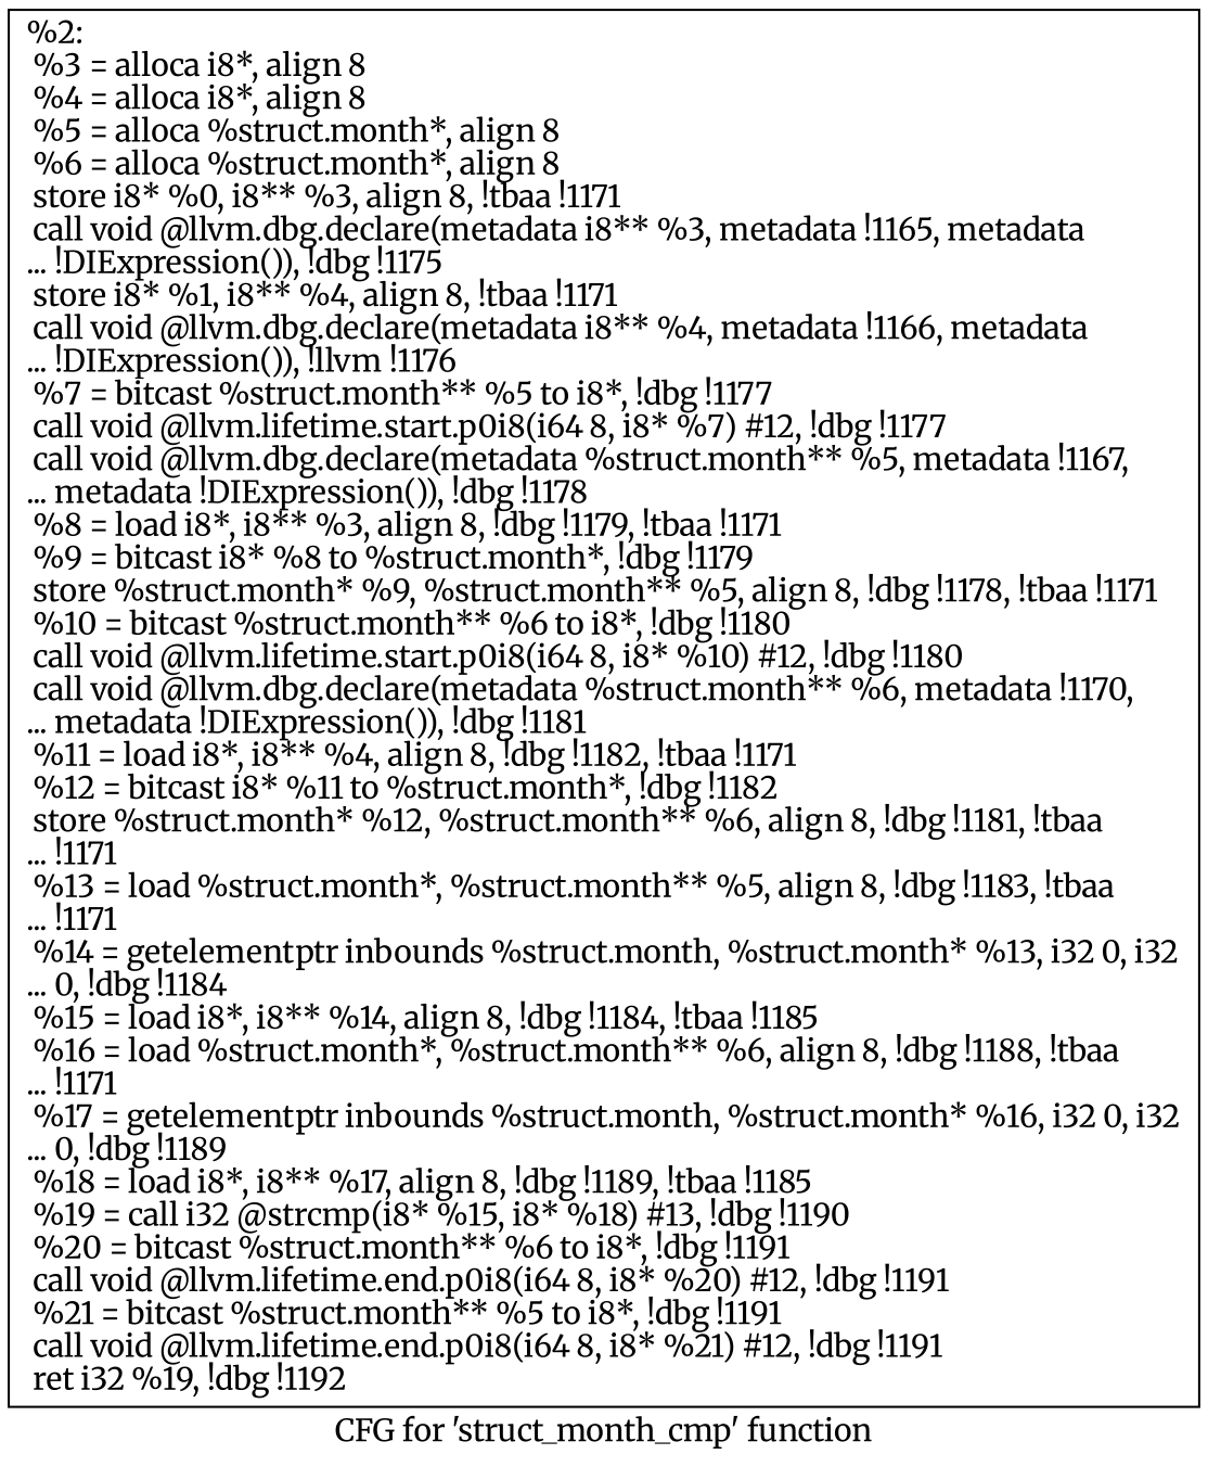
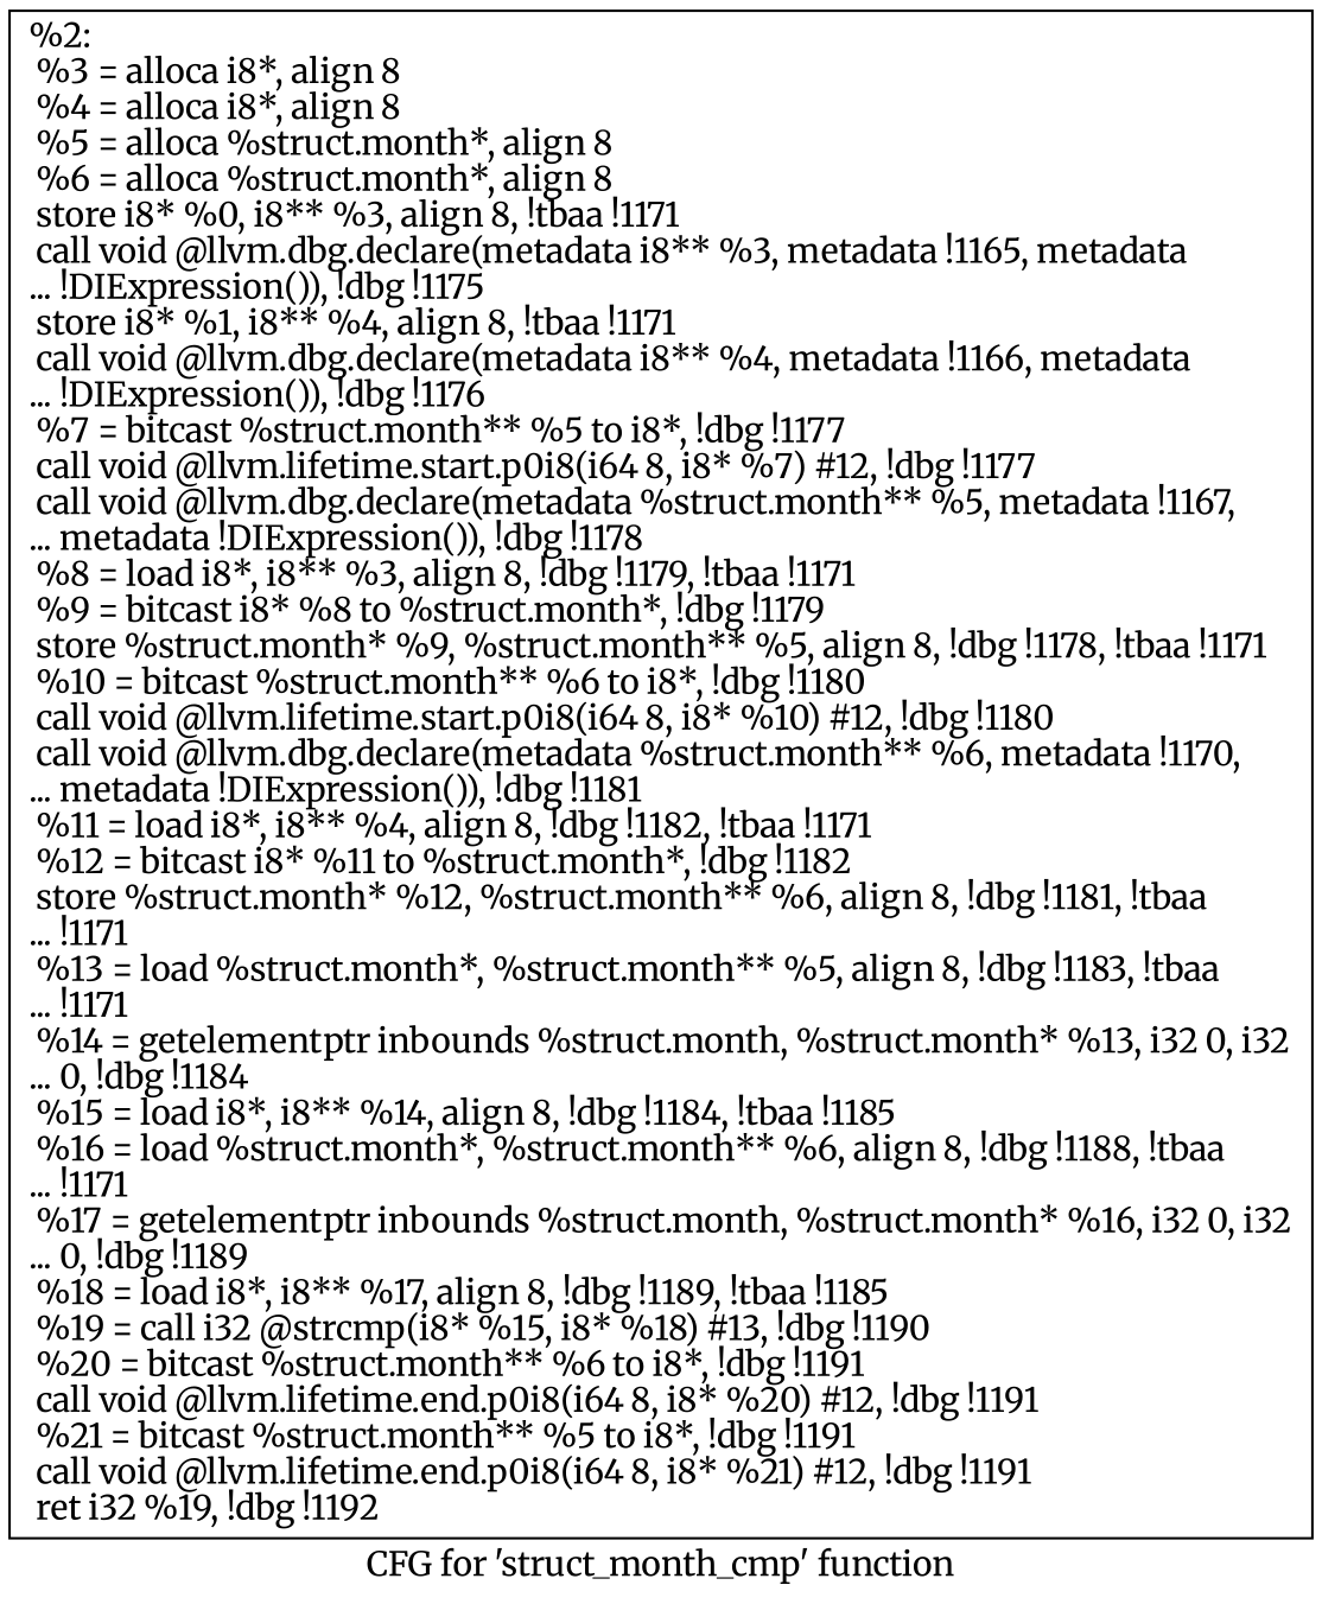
  digraph {
    label="CFG for 'struct_month_cmp' function"
    fontname=Merriweather
-   n1 [label="{%2:\l  %3 = alloca i8*, align 8\l  %4 = alloca i8*, align 8\l  %5 = alloca %struct.month*, align 8\l  %6 = alloca %struct.month*, align 8\l  store i8* %0, i8** %3, align 8, !tbaa !1171\l  call void @llvm.dbg.declare(metadata i8** %3, metadata !1165, metadata\l... !DIExpression()), !dbg !1175\l  store i8* %1, i8** %4, align 8, !tbaa !1171\l  call void @llvm.dbg.declare(metadata i8** %4, metadata !1166, metadata\l... !DIExpression()), !llvm !1176\l  %7 = bitcast %struct.month** %5 to i8*, !dbg !1177\l  call void @llvm.lifetime.start.p0i8(i64 8, i8* %7) #12, !dbg !1177\l  call void @llvm.dbg.declare(metadata %struct.month** %5, metadata !1167,\l... metadata !DIExpression()), !dbg !1178\l  %8 = load i8*, i8** %3, align 8, !dbg !1179, !tbaa !1171\l  %9 = bitcast i8* %8 to %struct.month*, !dbg !1179\l  store %struct.month* %9, %struct.month** %5, align 8, !dbg !1178, !tbaa !1171\l  %10 = bitcast %struct.month** %6 to i8*, !dbg !1180\l  call void @llvm.lifetime.start.p0i8(i64 8, i8* %10) #12, !dbg !1180\l  call void @llvm.dbg.declare(metadata %struct.month** %6, metadata !1170,\l... metadata !DIExpression()), !dbg !1181\l  %11 = load i8*, i8** %4, align 8, !dbg !1182, !tbaa !1171\l  %12 = bitcast i8* %11 to %struct.month*, !dbg !1182\l  store %struct.month* %12, %struct.month** %6, align 8, !dbg !1181, !tbaa\l... !1171\l  %13 = load %struct.month*, %struct.month** %5, align 8, !dbg !1183, !tbaa\l... !1171\l  %14 = getelementptr inbounds %struct.month, %struct.month* %13, i32 0, i32\l... 0, !dbg !1184\l  %15 = load i8*, i8** %14, align 8, !dbg !1184, !tbaa !1185\l  %16 = load %struct.month*, %struct.month** %6, align 8, !dbg !1188, !tbaa\l... !1171\l  %17 = getelementptr inbounds %struct.month, %struct.month* %16, i32 0, i32\l... 0, !dbg !1189\l  %18 = load i8*, i8** %17, align 8, !dbg !1189, !tbaa !1185\l  %19 = call i32 @strcmp(i8* %15, i8* %18) #13, !dbg !1190\l  %20 = bitcast %struct.month** %6 to i8*, !dbg !1191\l  call void @llvm.lifetime.end.p0i8(i64 8, i8* %20) #12, !dbg !1191\l  %21 = bitcast %struct.month** %5 to i8*, !dbg !1191\l  call void @llvm.lifetime.end.p0i8(i64 8, i8* %21) #12, !dbg !1191\l  ret i32 %19, !dbg !1192\l}" shape=record fontname=Merriweather]
+   n1 [label="{%2:\l  %3 = alloca i8*, align 8\l  %4 = alloca i8*, align 8\l  %5 = alloca %struct.month*, align 8\l  %6 = alloca %struct.month*, align 8\l  store i8* %0, i8** %3, align 8, !tbaa !1171\l  call void @llvm.dbg.declare(metadata i8** %3, metadata !1165, metadata\l... !DIExpression()), !dbg !1175\l  store i8* %1, i8** %4, align 8, !tbaa !1171\l  call void @llvm.dbg.declare(metadata i8** %4, metadata !1166, metadata\l... !DIExpression()), !dbg !1176\l  %7 = bitcast %struct.month** %5 to i8*, !dbg !1177\l  call void @llvm.lifetime.start.p0i8(i64 8, i8* %7) #12, !dbg !1177\l  call void @llvm.dbg.declare(metadata %struct.month** %5, metadata !1167,\l... metadata !DIExpression()), !dbg !1178\l  %8 = load i8*, i8** %3, align 8, !dbg !1179, !tbaa !1171\l  %9 = bitcast i8* %8 to %struct.month*, !dbg !1179\l  store %struct.month* %9, %struct.month** %5, align 8, !dbg !1178, !tbaa !1171\l  %10 = bitcast %struct.month** %6 to i8*, !dbg !1180\l  call void @llvm.lifetime.start.p0i8(i64 8, i8* %10) #12, !dbg !1180\l  call void @llvm.dbg.declare(metadata %struct.month** %6, metadata !1170,\l... metadata !DIExpression()), !dbg !1181\l  %11 = load i8*, i8** %4, align 8, !dbg !1182, !tbaa !1171\l  %12 = bitcast i8* %11 to %struct.month*, !dbg !1182\l  store %struct.month* %12, %struct.month** %6, align 8, !dbg !1181, !tbaa\l... !1171\l  %13 = load %struct.month*, %struct.month** %5, align 8, !dbg !1183, !tbaa\l... !1171\l  %14 = getelementptr inbounds %struct.month, %struct.month* %13, i32 0, i32\l... 0, !dbg !1184\l  %15 = load i8*, i8** %14, align 8, !dbg !1184, !tbaa !1185\l  %16 = load %struct.month*, %struct.month** %6, align 8, !dbg !1188, !tbaa\l... !1171\l  %17 = getelementptr inbounds %struct.month, %struct.month* %16, i32 0, i32\l... 0, !dbg !1189\l  %18 = load i8*, i8** %17, align 8, !dbg !1189, !tbaa !1185\l  %19 = call i32 @strcmp(i8* %15, i8* %18) #13, !dbg !1190\l  %20 = bitcast %struct.month** %6 to i8*, !dbg !1191\l  call void @llvm.lifetime.end.p0i8(i64 8, i8* %20) #12, !dbg !1191\l  %21 = bitcast %struct.month** %5 to i8*, !dbg !1191\l  call void @llvm.lifetime.end.p0i8(i64 8, i8* %21) #12, !dbg !1191\l  ret i32 %19, !dbg !1192\l}" shape=record fontname=Merriweather]
  }
